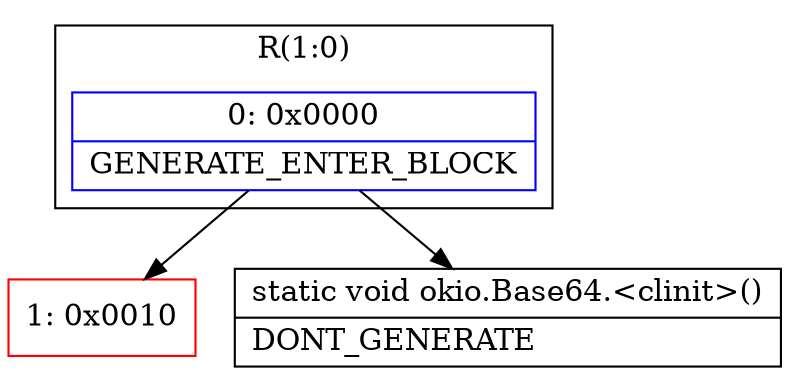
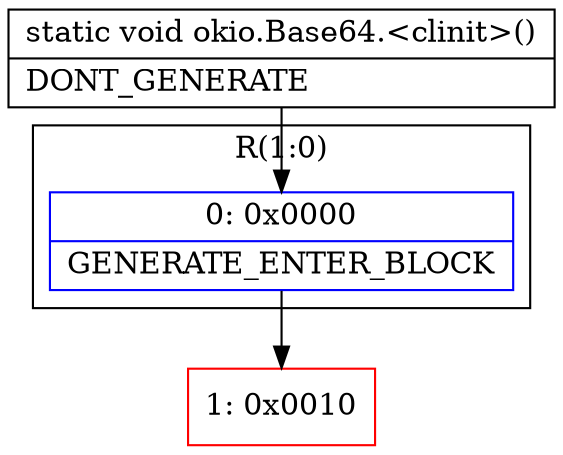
  digraph {
    node [shape=record]
    n1 [color=blue label="{0\:\ 0x0000|GENERATE_ENTER_BLOCK\l}"]
    n2 [color=red label="{1\:\ 0x0010}"]
    n3 [label="{static void okio.Base64.\<clinit\>()  | DONT_GENERATE\l}"]
    subgraph cluster_1 {
      label="R(1:0)"
      n1
    }
    n1 -> n2
-   n1 -> n3
+   n3 -> n1
  }
